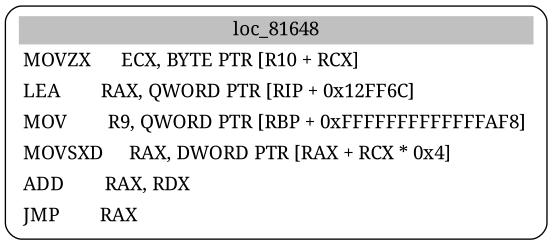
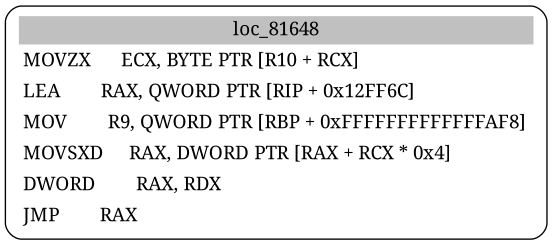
  digraph {
    rankdir=LR
    fontname="Noto Serif"
-   n1 [fontname="Noto Serif" label=<<table border="0" cellborder="0" cellpadding="3"><tr><td align="center" colspan="2" bgcolor="grey">loc_81648</td></tr><tr><td align="left">MOVZX      ECX, BYTE PTR [R10 + RCX]</td></tr><tr><td align="left">LEA        RAX, QWORD PTR [RIP + 0x12FF6C]</td></tr><tr><td align="left">MOV        R9, QWORD PTR [RBP + 0xFFFFFFFFFFFFFAF8]</td></tr><tr><td align="left">MOVSXD     RAX, DWORD PTR [RAX + RCX * 0x4]</td></tr><tr><td align="left">ADD        RAX, RDX</td></tr><tr><td align="left">JMP        RAX</td></tr></table>> shape=Mrecord]
+   n1 [fontname="Noto Serif" label=<<table border="0" cellborder="0" cellpadding="3"><tr><td align="center" colspan="2" bgcolor="grey">loc_81648</td></tr><tr><td align="left">MOVZX      ECX, BYTE PTR [R10 + RCX]</td></tr><tr><td align="left">LEA        RAX, QWORD PTR [RIP + 0x12FF6C]</td></tr><tr><td align="left">MOV        R9, QWORD PTR [RBP + 0xFFFFFFFFFFFFFAF8]</td></tr><tr><td align="left">MOVSXD     RAX, DWORD PTR [RAX + RCX * 0x4]</td></tr><tr><td align="left">DWORD        RAX, RDX</td></tr><tr><td align="left">JMP        RAX</td></tr></table>> shape=Mrecord]
  }
